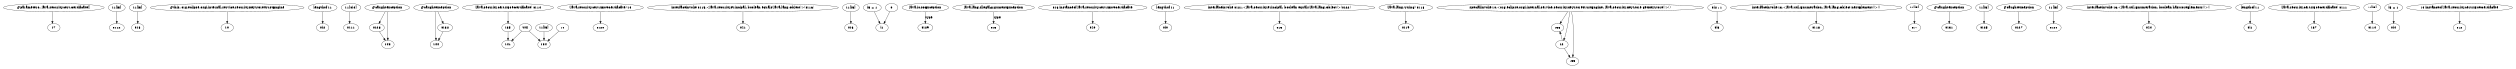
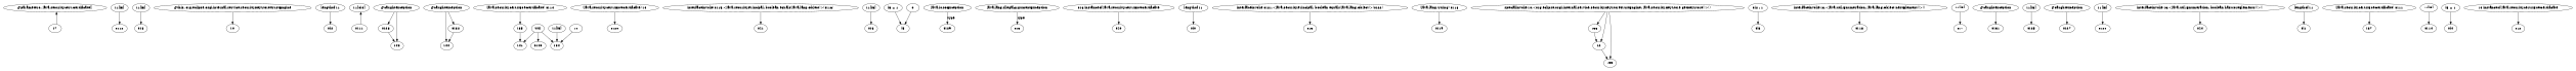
  digraph {
    n1 [label="@parameter0: java.security.cert.Certificate[]"]
    n2 [label=r7]
    n3 [label="r1[i5]"]
    n4 [label="$r12"]
    n5 [label="r1[i5]"]
    n6 [label="$r8"]
    n7 [label="@this: org.eclipse.osgi.internal.service.security.KeyStoreTrustEngine"]
    n8 [label=r0]
    n9 [label="lengthof r1"]
    n10 [label="$i2"]
    n11 [label="r1[$i4]"]
    n12 [label="$r11"]
    n13 [label="@caughtexception"]
    n14 [label="$r28"]
    n15 [label=r43]
    n16 [label="@caughtexception"]
    n17 [label=r44]
    n18 [label="$r32"]
    n19 [label="(java.security.cert.X509Certificate) $r14"]
    n20 [label=r35]
    n21 [label=r41]
    n22 [label=util]
+   n23 [label="$r40"]
    n24 [label=r34]
    n25 [label="(java.security.cert.X509Certificate) r4"]
    n26 [label="$r20"]
    n27 [label="interfaceinvoke $r15.<java.security.Principal: boolean equals(java.lang.Object)>($r16)"]
    n28 [label="$z1"]
    n29 [label="r1[i5]"]
    n30 [label="r1[i5]"]
    n31 [label="$r6"]
    n32 [label="i5 + 1"]
-   n33 [label=i1]
+   n33 [label=i5]
    n34 [label="java.io.IOException"]
    n35 [label="$r29"]
    n36 [label="java.lang.IllegalArgumentException"]
    n37 [label="$r5"]
    n38 [label="$r6 instanceof java.security.cert.X509Certificate"]
    n39 [label="$z0"]
    n40 [label="lengthof r1"]
    n41 [label="$i0"]
    n42 [label="interfaceinvoke $r21.<java.security.Principal: boolean equals(java.lang.Object)>($r22)"]
    n43 [label="$z3"]
    n44 [label="(java.lang.String) $r18"]
    n45 [label="$r19"]
    n46 [label="specialinvoke r0.<org.eclipse.osgi.internal.service.security.KeyStoreTrustEngine: java.security.KeyStore getKeyStore()>()"]
    n47 [label=r36]
    n48 [label=r99]
    n49 [label=r2]
    n50 [label="$i2 - 1"]
    n51 [label="$i3"]
    n52 [label="interfaceinvoke r3.<java.util.Enumeration: java.lang.Object nextElement()>()"]
    n53 [label="$r18"]
    n54 [label="r1[i5]"]
    n55 [label="$r7"]
    n56 [label="@caughtexception"]
    n57 [label="$r31"]
    n58 [label=0]
    n59 [label="r1[i5]"]
    n60 [label="$r25"]
    n61 [label="@caughtexception"]
    n62 [label="$r27"]
    n63 [label="r1[i5]"]
    n64 [label="$r24"]
    n65 [label=r4]
    n66 [label="interfaceinvoke r3.<java.util.Enumeration: boolean hasMoreElements()>()"]
    n67 [label="$z4"]
    n68 [label="lengthof r1"]
    n69 [label="$i1"]
    n70 [label="(java.security.cert.X509Certificate) $r11"]
    n71 [label=r37]
    n72 [label="r1[i5]"]
    n73 [label="$r14"]
    n74 [label="i5 + 1"]
    n75 [label="$i4"]
    n76 [label="r4 instanceof java.security.cert.X509Certificate"]
    n77 [label="$z2"]
-   n1 -> n2
+   n2 -> n1
    n3 -> n4
    n5 -> n6
    n7 -> n8
    n9 -> n10
-   n11 -> n12
+   n12 -> n11
    n13 -> n14
    n13 -> n15
    n14 -> n15
    n16 -> n17
    n16 -> n18
    n18 -> n17
    n19 -> n20
    n20 -> n21
    n22 -> n21
+   n22 -> n23
    n22 -> n24
    n25 -> n26
    n27 -> n28
    n29 -> n24
    n30 -> n31
    n32 -> n33
    n34 -> n35 [label=type]
    n36 -> n37 [label=type]
    n38 -> n39
    n40 -> n41
    n42 -> n43
    n44 -> n45
    n46 -> n47
    n46 -> n48
    n46 -> n49
-   n49 -> n47
+   n47 -> n49
    n49 -> n48
    n50 -> n51
    n52 -> n53
    n54 -> n55
    n56 -> n57
    n58 -> n33
    n59 -> n60
    n61 -> n62
    n63 -> n64
    n65 -> n24
    n66 -> n67
    n68 -> n69
    n70 -> n71
    n72 -> n73
    n74 -> n75
    n76 -> n77
  }
